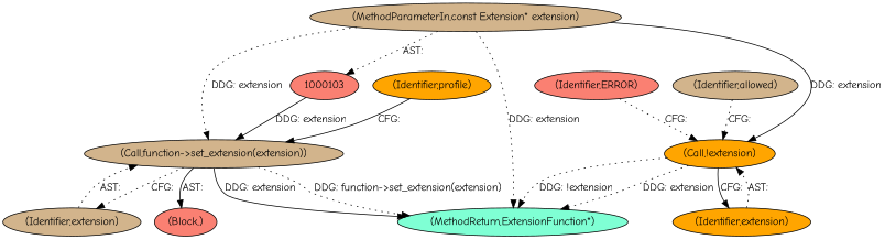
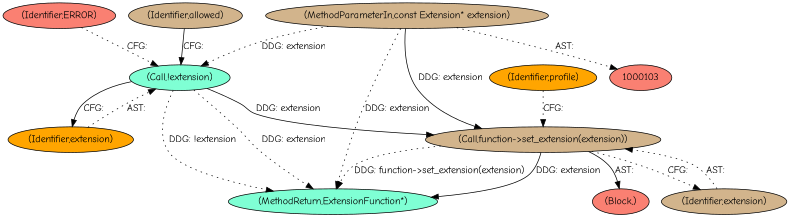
  digraph {
    fontname="Comic Neue"
    node [fillcolor=tan fontname="Comic Neue" style=filled]
    edge [fontname="Comic Neue" style=dotted]
    n1 [label="(Call,function->set_extension(extension))"]
    n2 [label="(Identifier,extension)"]
    n3 [fillcolor=aquamarine label="(MethodReturn,ExtensionFunction*)"]
    n4 [fillcolor=salmon label="(Block,)"]
-   n5 [fillcolor=orange label="(Call,!extension)"]
+   n5 [fillcolor=aquamarine label="(Call,!extension)"]
    n6 [fillcolor=orange label="(Identifier,extension)"]
    n7 [label="(MethodParameterIn,const Extension* extension)"]
    1000103 [fillcolor=salmon]
    n9 [fillcolor=salmon label="(Identifier,ERROR)"]
    n10 [label="(Identifier,allowed)"]
    n11 [fillcolor=orange label="(Identifier,profile)"]
    n1 -> n2 [label="CFG: "]
    n1 -> n3 [label="DDG: extension" style=solid]
    n1 -> n3 [label="DDG: function->set_extension(extension)"]
    n1 -> n4 [label="AST: " style=solid]
    n2 -> n1 [label="AST: "]
-   1000103 -> n1 [label="DDG: extension" style=solid]
+   n5 -> n1 [label="DDG: extension" style=solid]
    n5 -> n3 [label="DDG: !extension"]
    n5 -> n3 [label="DDG: extension"]
    n5 -> n6 [label="CFG: " style=solid]
    n6 -> n5 [label="AST: "]
-   n7 -> n1 [label="DDG: extension"]
+   n7 -> n1 [label="DDG: extension" style=solid]
    n7 -> n3 [label="DDG: extension"]
-   n7 -> n5 [label="DDG: extension" style=solid]
+   n7 -> n5 [label="DDG: extension"]
    n7 -> 1000103 [label="AST: "]
    n9 -> n5 [label="CFG: "]
-   n10 -> n5 [label="CFG: "]
-   n11 -> n1 [label="CFG: " style=solid]
+   n10 -> n5 [label="CFG: " style=solid]
+   n11 -> n1 [label="CFG: "]
  }
